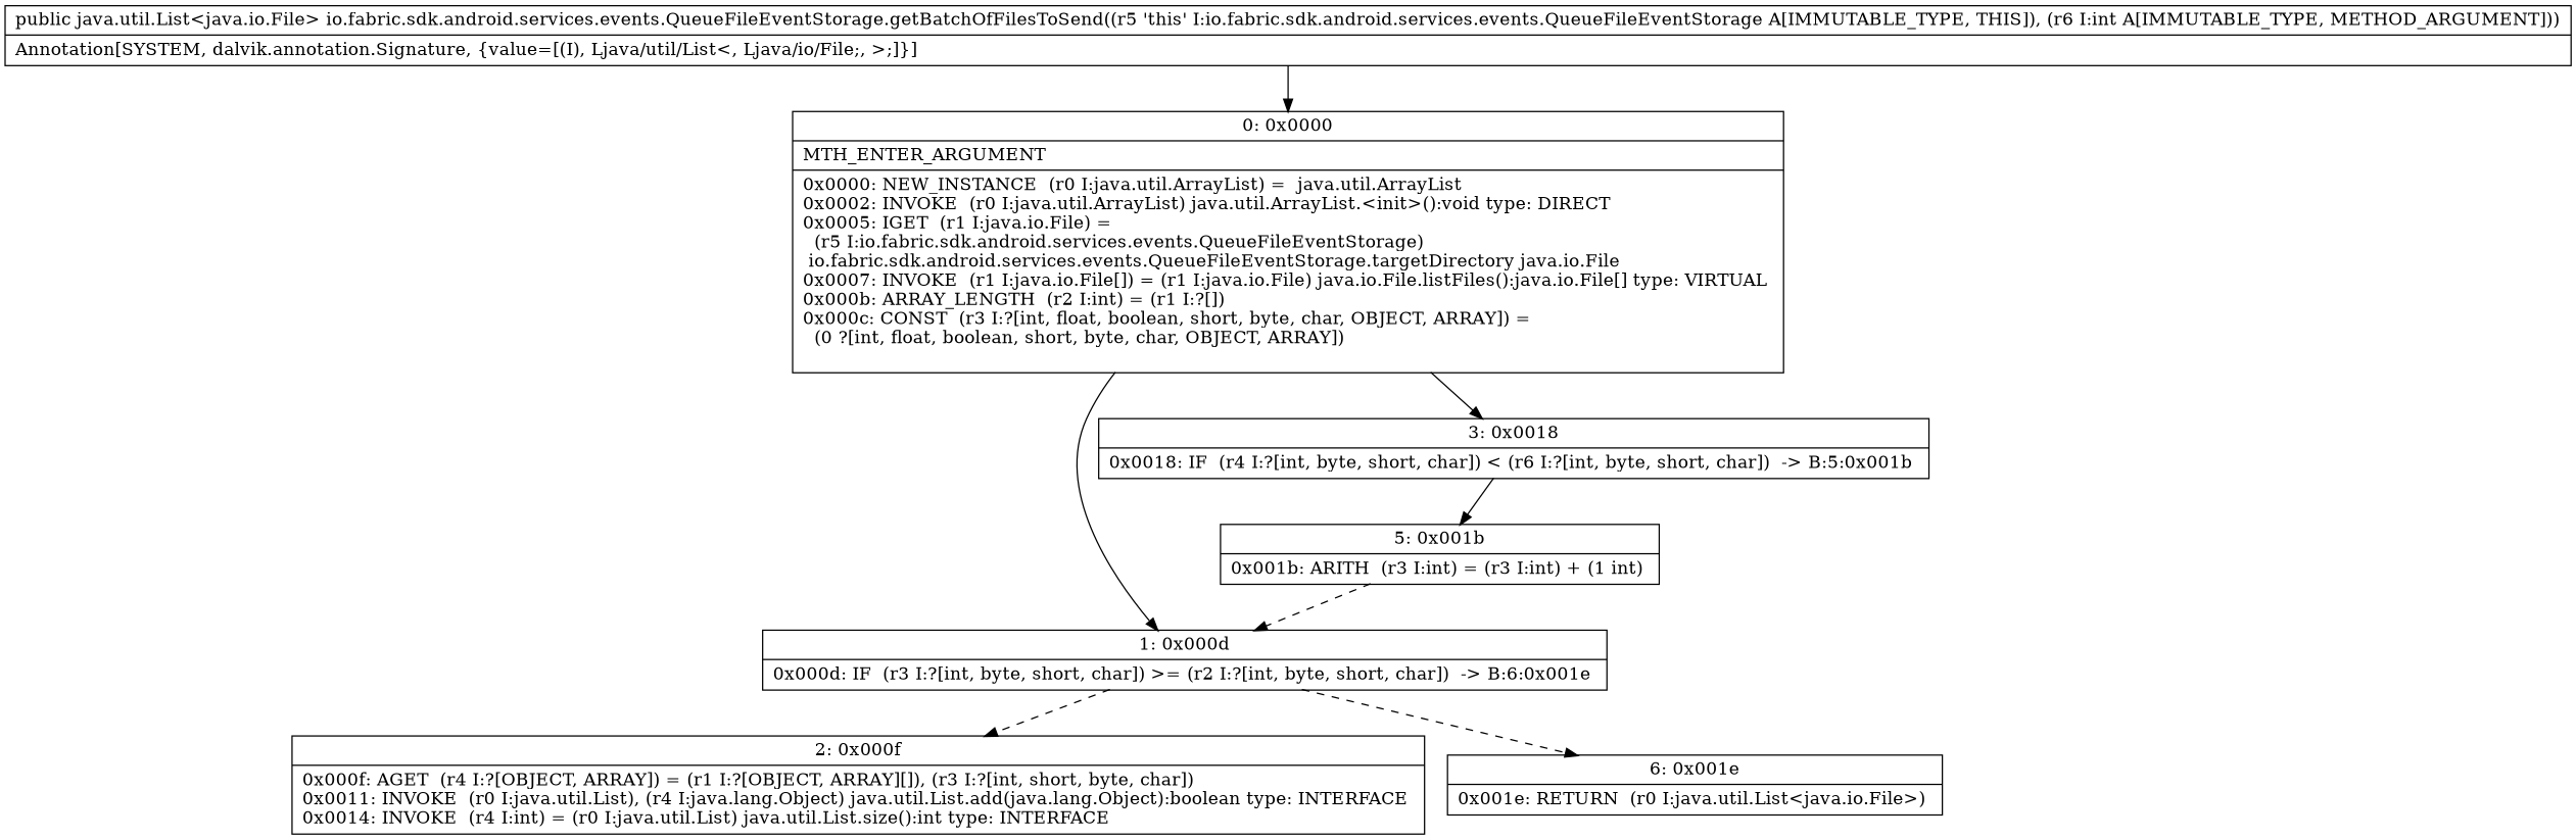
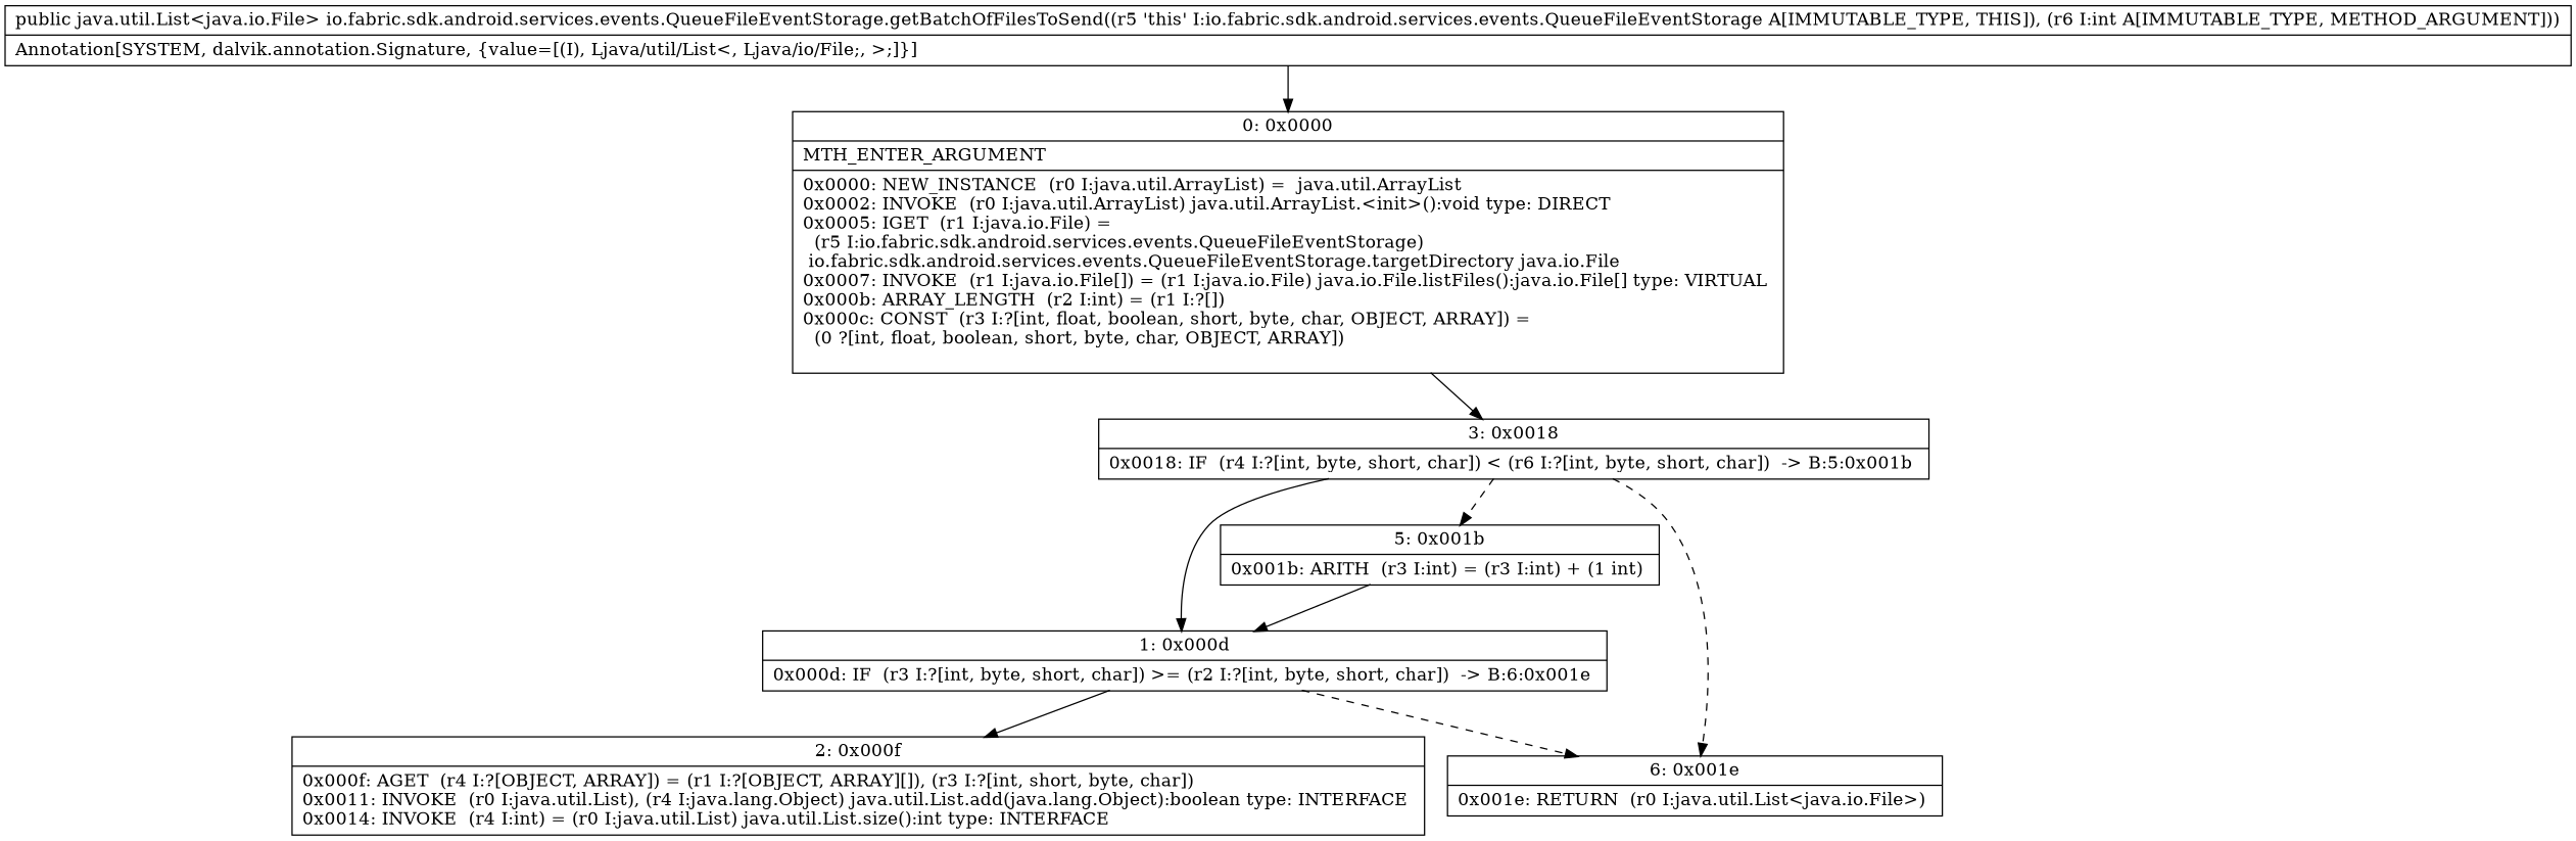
  digraph {
    node [shape=record]
    n1 [label="{0\:\ 0x0000|MTH_ENTER_ARGUMENT\l|0x0000: NEW_INSTANCE  (r0 I:java.util.ArrayList) =  java.util.ArrayList \l0x0002: INVOKE  (r0 I:java.util.ArrayList) java.util.ArrayList.\<init\>():void type: DIRECT \l0x0005: IGET  (r1 I:java.io.File) = \l  (r5 I:io.fabric.sdk.android.services.events.QueueFileEventStorage)\l io.fabric.sdk.android.services.events.QueueFileEventStorage.targetDirectory java.io.File \l0x0007: INVOKE  (r1 I:java.io.File[]) = (r1 I:java.io.File) java.io.File.listFiles():java.io.File[] type: VIRTUAL \l0x000b: ARRAY_LENGTH  (r2 I:int) = (r1 I:?[]) \l0x000c: CONST  (r3 I:?[int, float, boolean, short, byte, char, OBJECT, ARRAY]) = \l  (0 ?[int, float, boolean, short, byte, char, OBJECT, ARRAY])\l \l}"]
    n2 [label="{1\:\ 0x000d|0x000d: IF  (r3 I:?[int, byte, short, char]) \>= (r2 I:?[int, byte, short, char])  \-\> B:6:0x001e \l}"]
    n3 [label="{3\:\ 0x0018|0x0018: IF  (r4 I:?[int, byte, short, char]) \< (r6 I:?[int, byte, short, char])  \-\> B:5:0x001b \l}"]
    n4 [label="{2\:\ 0x000f|0x000f: AGET  (r4 I:?[OBJECT, ARRAY]) = (r1 I:?[OBJECT, ARRAY][]), (r3 I:?[int, short, byte, char]) \l0x0011: INVOKE  (r0 I:java.util.List), (r4 I:java.lang.Object) java.util.List.add(java.lang.Object):boolean type: INTERFACE \l0x0014: INVOKE  (r4 I:int) = (r0 I:java.util.List) java.util.List.size():int type: INTERFACE \l}"]
    n5 [label="{6\:\ 0x001e|0x001e: RETURN  (r0 I:java.util.List\<java.io.File\>) \l}"]
    n6 [label="{5\:\ 0x001b|0x001b: ARITH  (r3 I:int) = (r3 I:int) + (1 int) \l}"]
    n7 [label="{public java.util.List\<java.io.File\> io.fabric.sdk.android.services.events.QueueFileEventStorage.getBatchOfFilesToSend((r5 'this' I:io.fabric.sdk.android.services.events.QueueFileEventStorage A[IMMUTABLE_TYPE, THIS]), (r6 I:int A[IMMUTABLE_TYPE, METHOD_ARGUMENT]))  | Annotation[SYSTEM, dalvik.annotation.Signature, \{value=[(I), Ljava\/util\/List\<, Ljava\/io\/File;, \>;]\}]\l}"]
-   n1 -> n2
+   n3 -> n2
    n1 -> n3
-   n2 -> n4 [style=dashed]
+   n2 -> n4 [style=solid]
    n2 -> n5 [style=dashed]
-   n3 -> n6
-   n6 -> n2 [style=dashed]
+   n3 -> n5 [style=dashed]
+   n3 -> n6 [style=dashed]
+   n6 -> n2
    n7 -> n1
  }
